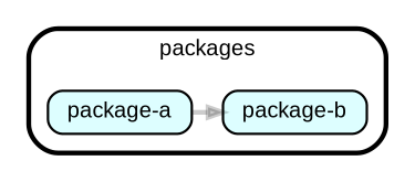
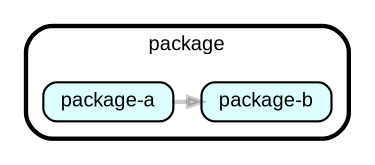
  strict digraph {
    compound=true
    fillcolor="#ffffff"
    fontname="Liberation Sans"
    fontsize=9
    nodesep=0.16
    rankdir=LR
    ranksep=0.18
    splines=true
    style="rounded,bold,filled"
    node [color=black fillcolor="#ddfeff" fontcolor=black fontname="Liberation Sans" fontsize=9 shape=box style="rounded, filled"]
    n1 [height=0.2 label="package-a"]
    n2 [height=0.2 label="package-b"]
    subgraph cluster_1 {
-     label=packages
+     label=package
      n1
      n2
    }
    n1 -> n2 [arrowhead=normal arrowsize=0.6 color="#00000033" fontname="Liberation Sans" fontsize=9 penwidth=2.0]
  }
